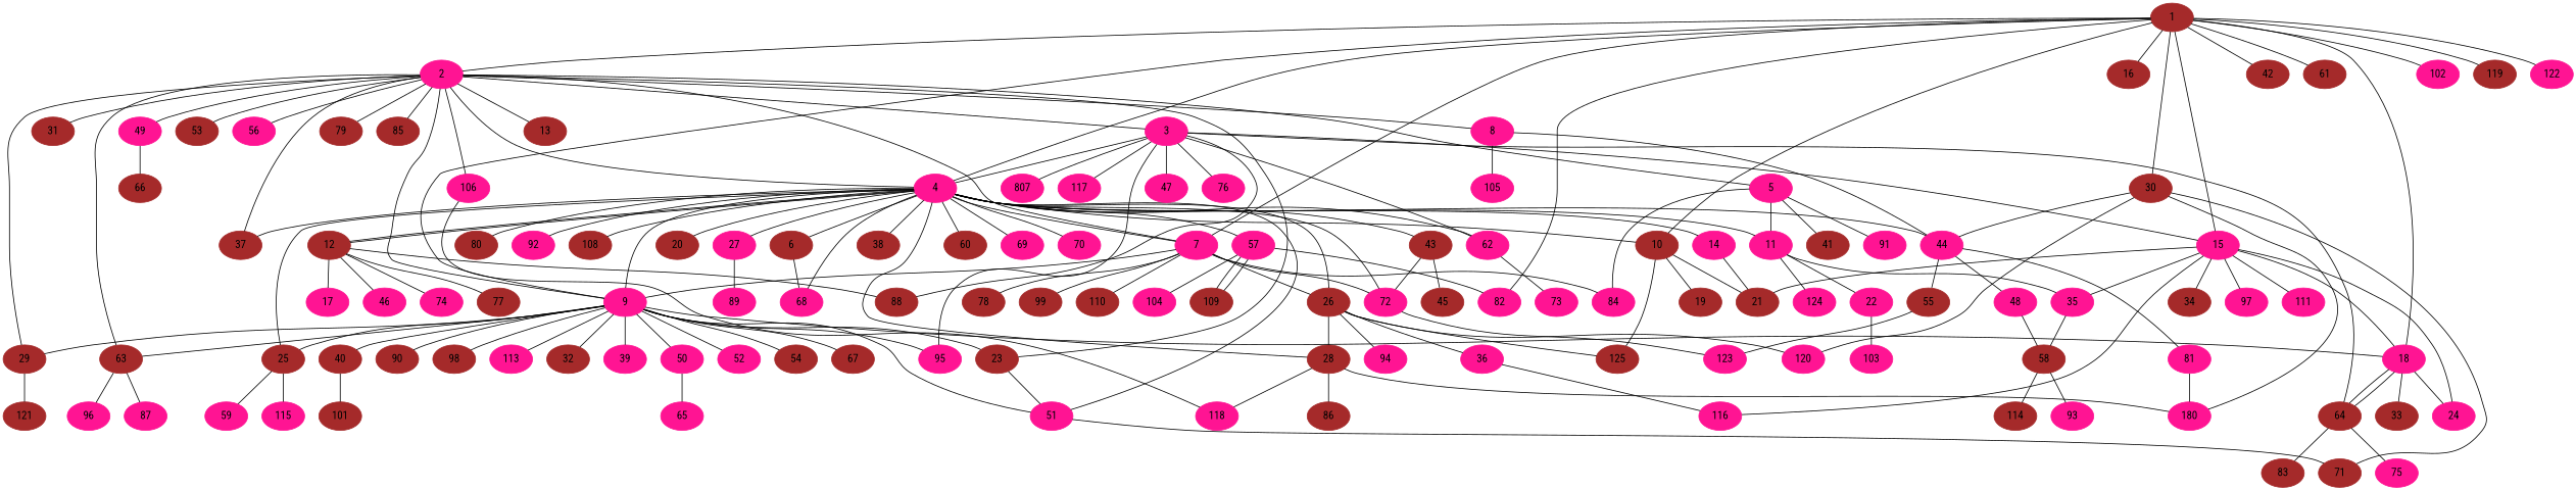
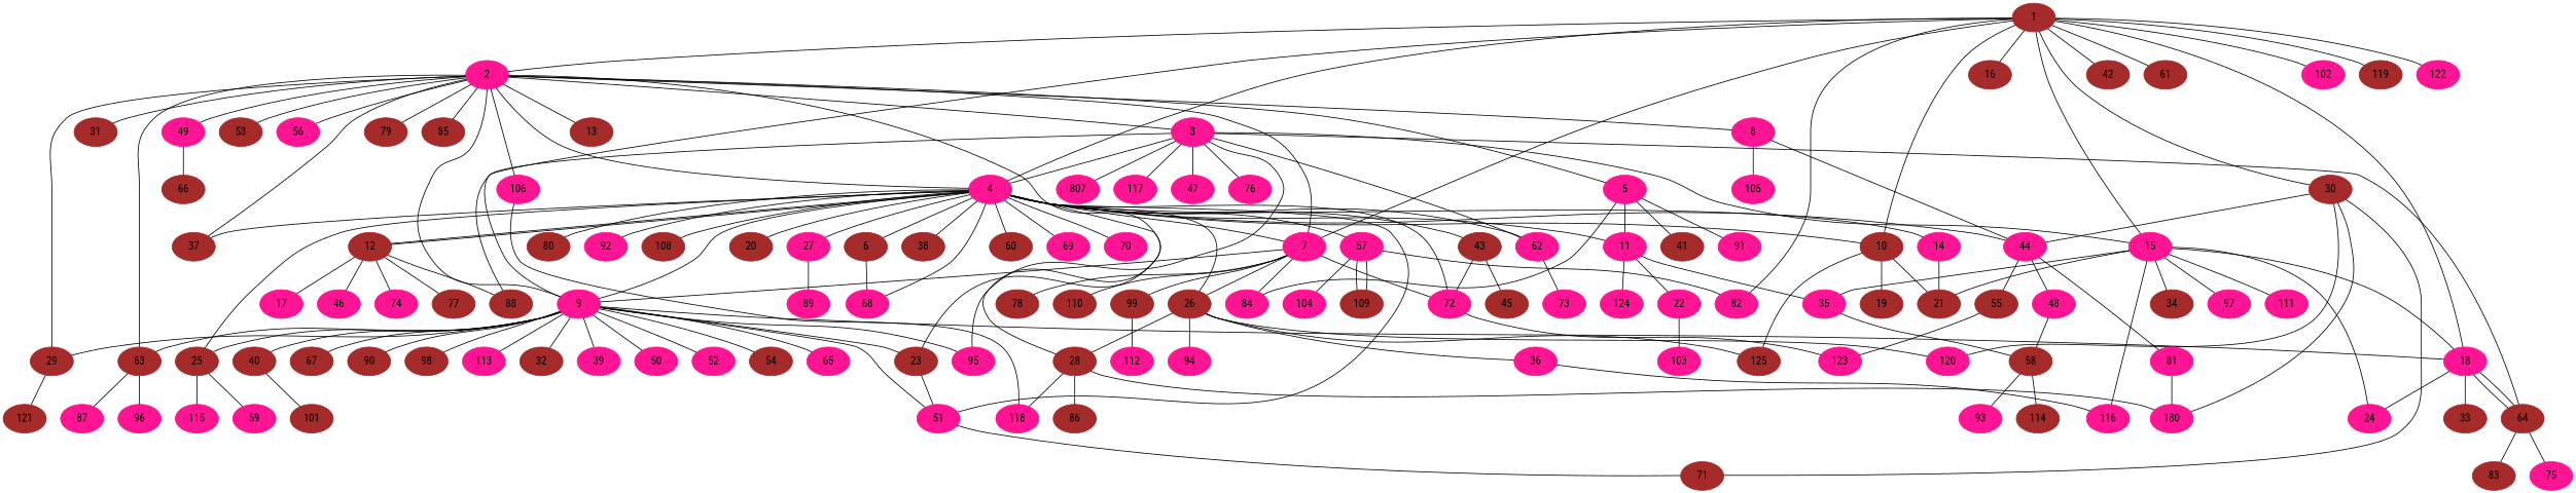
  graph {
    fontname="Roboto Condensed"
    node [color=deeppink fontname="Roboto Condensed" style=filled]
    edge [fontname="Roboto Condensed"]
    1 [color=brown]
    2
    4
    7
    9
    10 [color=brown]
    15
    16 [color=brown]
    18
    30 [color=brown]
    42 [color=brown]
    61 [color=brown]
    82
    102
    119 [color=brown]
    122
    3
    5
    8
    13 [color=brown]
    23 [color=brown]
    29 [color=brown]
    31 [color=brown]
    37 [color=brown]
    49
    53 [color=brown]
    56
    63 [color=brown]
    79 [color=brown]
    85 [color=brown]
    106
    62
    6 [color=brown]
    11
    12 [color=brown]
    14
    20 [color=brown]
    25 [color=brown]
    26 [color=brown]
    27
    28 [color=brown]
    38 [color=brown]
    43 [color=brown]
    44
    51
    57
    60 [color=brown]
    68
    69
    70
    72
    80 [color=brown]
    92
    108 [color=brown]
    84
    78 [color=brown]
    99 [color=brown]
    110 [color=brown]
    95
    32 [color=brown]
    39
    40 [color=brown]
    50
    52
    54 [color=brown]
    65
    67 [color=brown]
    90 [color=brown]
    98 [color=brown]
    113
    19 [color=brown]
    21 [color=brown]
    125 [color=brown]
    35
    24
    34 [color=brown]
    97
    111
    116
    64 [color=brown]
    33 [color=brown]
    120
    n83 [label=180]
    71 [color=brown]
    47
    76
    88 [color=brown]
    n88 [label=807]
    117
    41 [color=brown]
    91
    105
    121 [color=brown]
    66 [color=brown]
    87
    96
    118
    73
    75
    83 [color=brown]
    22
    124
    17
    46
    74
    77 [color=brown]
    59
    115
    36
    94
    89
    86 [color=brown]
    45 [color=brown]
    48
    55 [color=brown]
    81
    104
    109 [color=brown]
    123
+   112
    101 [color=brown]
    103
    58 [color=brown]
    93
    114 [color=brown]
    1 -- 2
    1 -- 4
    1 -- 7
    1 -- 9
    1 -- 10
    1 -- 15
    1 -- 16
    1 -- 18
    1 -- 30
    1 -- 42
    1 -- 61
    1 -- 82
    1 -- 102
    1 -- 119
    1 -- 122
    2 -- 4
    2 -- 7
    2 -- 9
    2 -- 3
    2 -- 5
    2 -- 8
    2 -- 13
    2 -- 23
    2 -- 29
    2 -- 31
    2 -- 37
    2 -- 49
    2 -- 53
    2 -- 56
    2 -- 63
    2 -- 79
    2 -- 85
    2 -- 106
    4 -- 7
    4 -- 9
    4 -- 10
    4 -- 37
    4 -- 62
    4 -- 6
    4 -- 11
    4 -- 12
    4 -- 12
    4 -- 14
    4 -- 20
    4 -- 25
    4 -- 26
    4 -- 27
    4 -- 28
    4 -- 38
    4 -- 43
    4 -- 44
    4 -- 51
    4 -- 57
    4 -- 60
    4 -- 68
    4 -- 69
    4 -- 70
    4 -- 72
    4 -- 80
    4 -- 92
    4 -- 108
    7 -- 9
    7 -- 26
    7 -- 72
    7 -- 84
    7 -- 78
    7 -- 99
    7 -- 110
    9 -- 18
    9 -- 23
    9 -- 29
    9 -- 63
    9 -- 25
    9 -- 51
    9 -- 95
    9 -- 32
    9 -- 39
    9 -- 40
    9 -- 50
    9 -- 52
    9 -- 54
-   50 -- 65
+   9 -- 65
    9 -- 67
    9 -- 90
    9 -- 98
    9 -- 113
    10 -- 19
    10 -- 21
    10 -- 125
    15 -- 18
    15 -- 21
    15 -- 35
    15 -- 24
    15 -- 34
    15 -- 97
    15 -- 111
    15 -- 116
    18 -- 24
    18 -- 64
    18 -- 64
    18 -- 33
    30 -- 44
    30 -- 120
    30 -- n83
    30 -- 71
    3 -- 4
    3 -- 15
    3 -- 62
    3 -- 95
    3 -- 64
    3 -- 47
    3 -- 76
    3 -- 88
    3 -- n88
    3 -- 117
    5 -- 11
    5 -- 84
    5 -- 41
    5 -- 91
    8 -- 44
    8 -- 105
    23 -- 51
    29 -- 121
    49 -- 66
    63 -- 87
    63 -- 96
    106 -- 118
    62 -- 73
    6 -- 68
    11 -- 35
    11 -- 22
    11 -- 124
    12 -- 88
    12 -- 17
    12 -- 46
    12 -- 74
    12 -- 77
    14 -- 21
    25 -- 59
    25 -- 115
    26 -- 28
    26 -- 125
    26 -- 120
    26 -- 36
    26 -- 94
    27 -- 89
    28 -- n83
    28 -- 118
    28 -- 86
    43 -- 72
    43 -- 45
    44 -- 48
    44 -- 55
    44 -- 81
    51 -- 71
    57 -- 82
    57 -- 104
    57 -- 109
    57 -- 109
    72 -- 123
+   99 -- 112
    40 -- 101
    35 -- 58
    64 -- 75
    64 -- 83
    22 -- 103
    36 -- 116
    48 -- 58
    55 -- 123
    81 -- n83
    58 -- 93
    58 -- 114
  }
